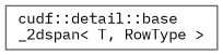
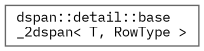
  digraph {
    rankdir=LR
    fontname="IBM Plex Mono"
-   n1 [color=grey40 fillcolor=white fontname="IBM Plex Mono" fontsize=10 height=0.2 label="cudf::detail::base\l_2dspan\< T, RowType \>" shape=box style=filled width=0.4]
+   n1 [color=grey40 fillcolor=white fontname="IBM Plex Mono" fontsize=10 height=0.2 label="dspan::detail::base\l_2dspan\< T, RowType \>" shape=box style=filled width=0.4]
  }
